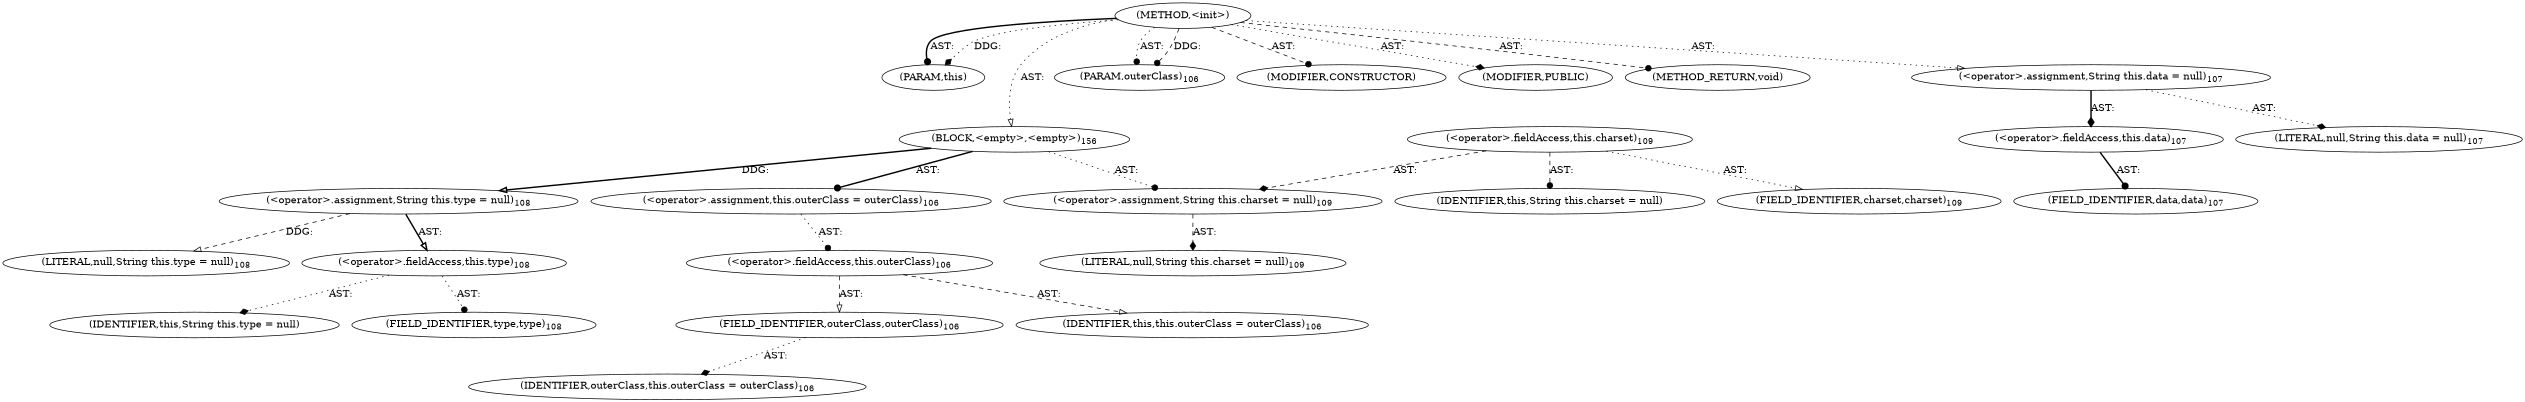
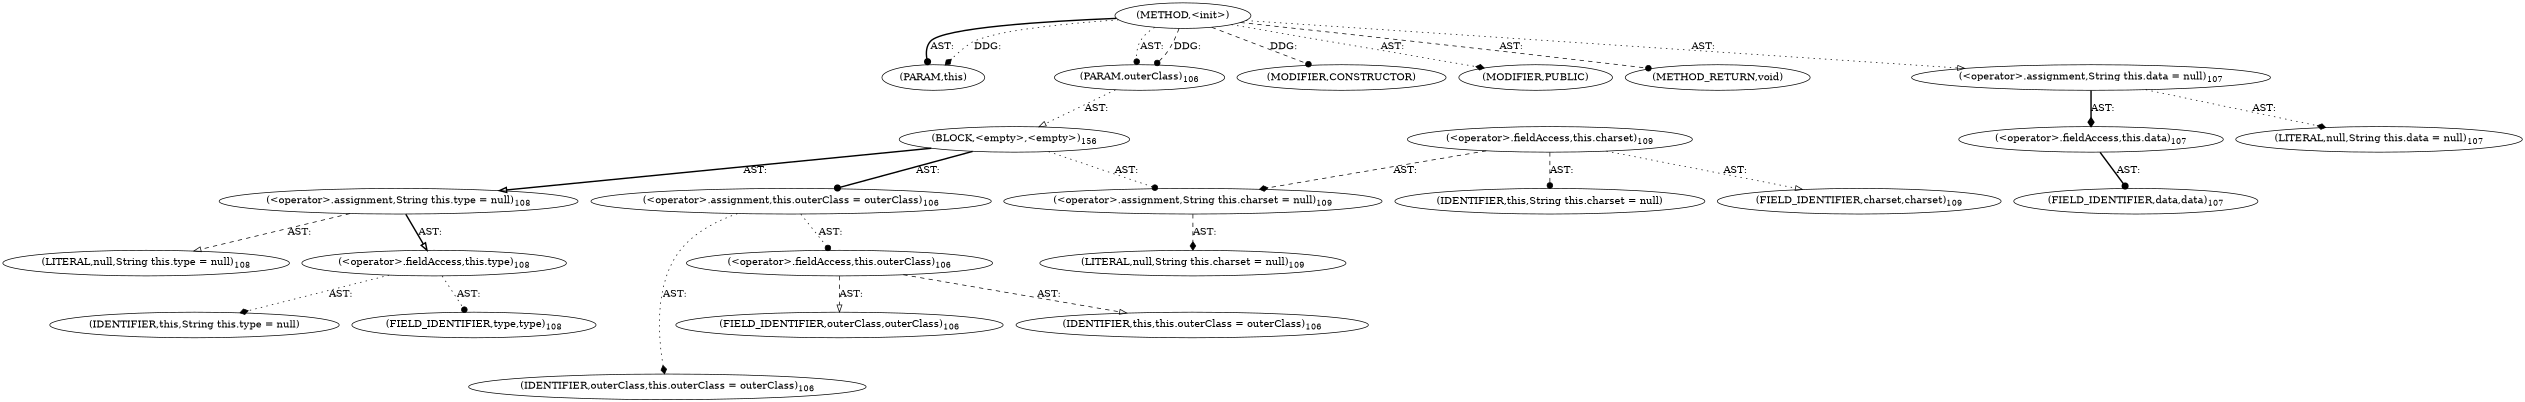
  digraph {
    edge [arrowhead=dot style=dotted]
    n1 [label=<(METHOD,&lt;init&gt;)>]
    n2 [label=<(PARAM,this)>]
    n3 [label=<(PARAM,outerClass)<SUB>106</SUB>>]
    n4 [label=<(BLOCK,&lt;empty&gt;,&lt;empty&gt;)<SUB>156</SUB>>]
    n5 [label=<(MODIFIER,CONSTRUCTOR)>]
    n6 [label=<(MODIFIER,PUBLIC)>]
    n7 [label=<(METHOD_RETURN,void)>]
    n8 [label=<(&lt;operator&gt;.assignment,String this.data = null)<SUB>107</SUB>>]
    n9 [label=<(&lt;operator&gt;.assignment,this.outerClass = outerClass)<SUB>106</SUB>>]
    n10 [label=<(&lt;operator&gt;.assignment,String this.type = null)<SUB>108</SUB>>]
    n11 [label=<(&lt;operator&gt;.assignment,String this.charset = null)<SUB>109</SUB>>]
    n12 [label=<(&lt;operator&gt;.fieldAccess,this.outerClass)<SUB>106</SUB>>]
    n13 [label=<(IDENTIFIER,outerClass,this.outerClass = outerClass)<SUB>106</SUB>>]
    n14 [label=<(&lt;operator&gt;.fieldAccess,this.data)<SUB>107</SUB>>]
    n15 [label=<(LITERAL,null,String this.data = null)<SUB>107</SUB>>]
    n16 [label=<(&lt;operator&gt;.fieldAccess,this.type)<SUB>108</SUB>>]
    n17 [label=<(LITERAL,null,String this.type = null)<SUB>108</SUB>>]
    n18 [label=<(LITERAL,null,String this.charset = null)<SUB>109</SUB>>]
    n19 [label=<(IDENTIFIER,this,this.outerClass = outerClass)<SUB>106</SUB>>]
    n20 [label=<(FIELD_IDENTIFIER,outerClass,outerClass)<SUB>106</SUB>>]
    n21 [label=<(FIELD_IDENTIFIER,data,data)<SUB>107</SUB>>]
    n22 [label=<(IDENTIFIER,this,String this.type = null)>]
    n23 [label=<(FIELD_IDENTIFIER,type,type)<SUB>108</SUB>>]
    n24 [label=<(&lt;operator&gt;.fieldAccess,this.charset)<SUB>109</SUB>>]
    n25 [label=<(IDENTIFIER,this,String this.charset = null)>]
    n26 [label=<(FIELD_IDENTIFIER,charset,charset)<SUB>109</SUB>>]
    n1 -> n2 [label="AST: " style=bold]
    n1 -> n2 [arrowhead=diamond label="DDG: "]
    n1 -> n3 [label="AST: "]
    n1 -> n3 [label="DDG: " style=dashed]
-   n1 -> n4 [arrowhead=onormal label="AST: "]
-   n1 -> n5 [label="AST: " style=dashed]
+   n3 -> n4 [arrowhead=onormal label="AST: "]
+   n1 -> n5 [label="DDG: " style=dashed]
    n1 -> n6 [arrowhead=diamond label="AST: "]
    n1 -> n7 [label="AST: " style=dashed]
    n1 -> n8 [arrowhead=onormal label="AST: "]
    n4 -> n9 [label="AST: " style=bold]
-   n4 -> n10 [arrowhead=onormal label="DDG: " style=bold]
+   n4 -> n10 [arrowhead=onormal label="AST: " style=bold]
    n4 -> n11 [label="AST: "]
    n8 -> n14 [arrowhead=diamond label="AST: " style=bold]
    n8 -> n15 [arrowhead=diamond label="AST: "]
    n9 -> n12 [label="AST: "]
-   n20 -> n13 [arrowhead=diamond label="AST: "]
+   n9 -> n13 [arrowhead=diamond label="AST: "]
    n10 -> n16 [arrowhead=onormal label="AST: " style=bold]
-   n10 -> n17 [arrowhead=onormal label="DDG: " style=dashed]
+   n10 -> n17 [arrowhead=onormal label="AST: " style=dashed]
    n11 -> n18 [arrowhead=diamond label="AST: " style=dashed]
    n12 -> n19 [arrowhead=onormal label="AST: " style=dashed]
    n12 -> n20 [arrowhead=onormal label="AST: " style=dashed]
    n14 -> n21 [label="AST: " style=bold]
    n16 -> n22 [arrowhead=diamond label="AST: "]
    n16 -> n23 [label="AST: "]
    n24 -> n11 [arrowhead=diamond label="AST: " style=dashed]
    n24 -> n25 [label="AST: " style=dashed]
    n24 -> n26 [arrowhead=onormal label="AST: "]
  }
